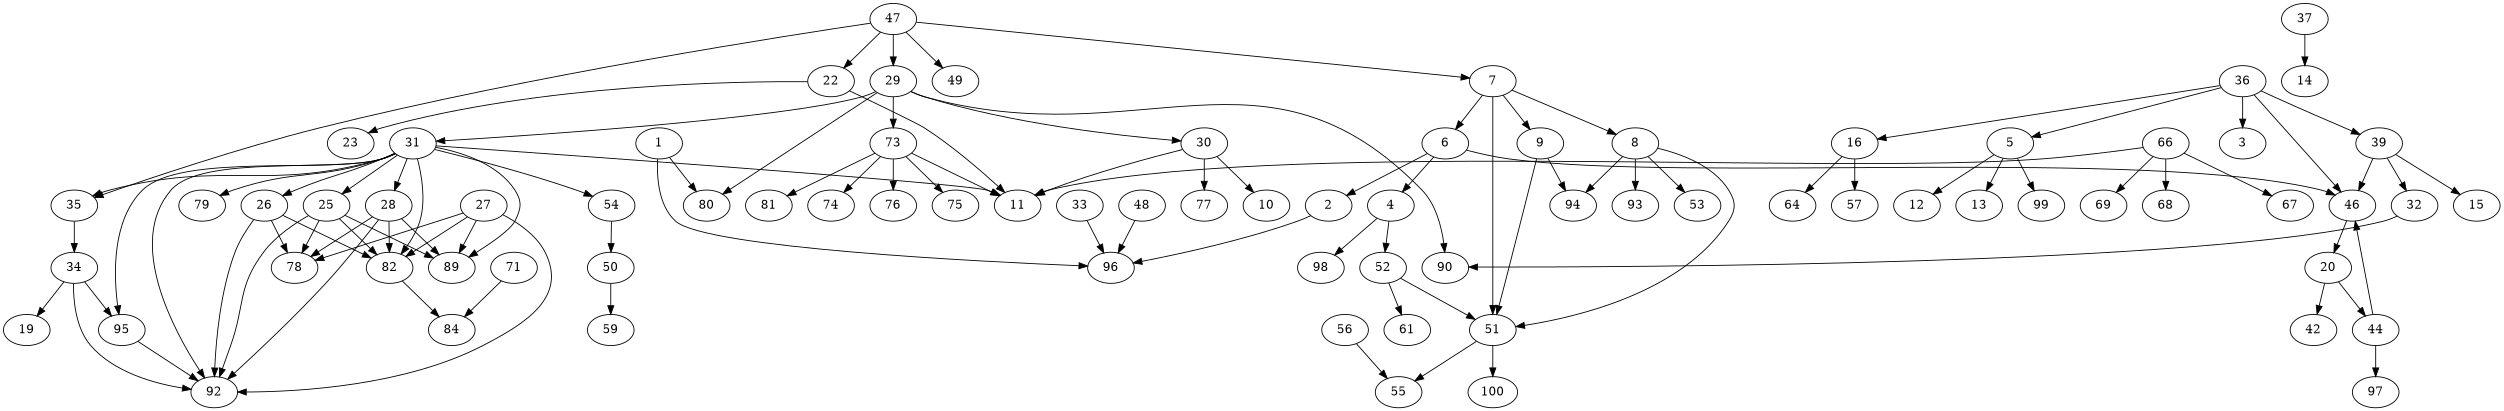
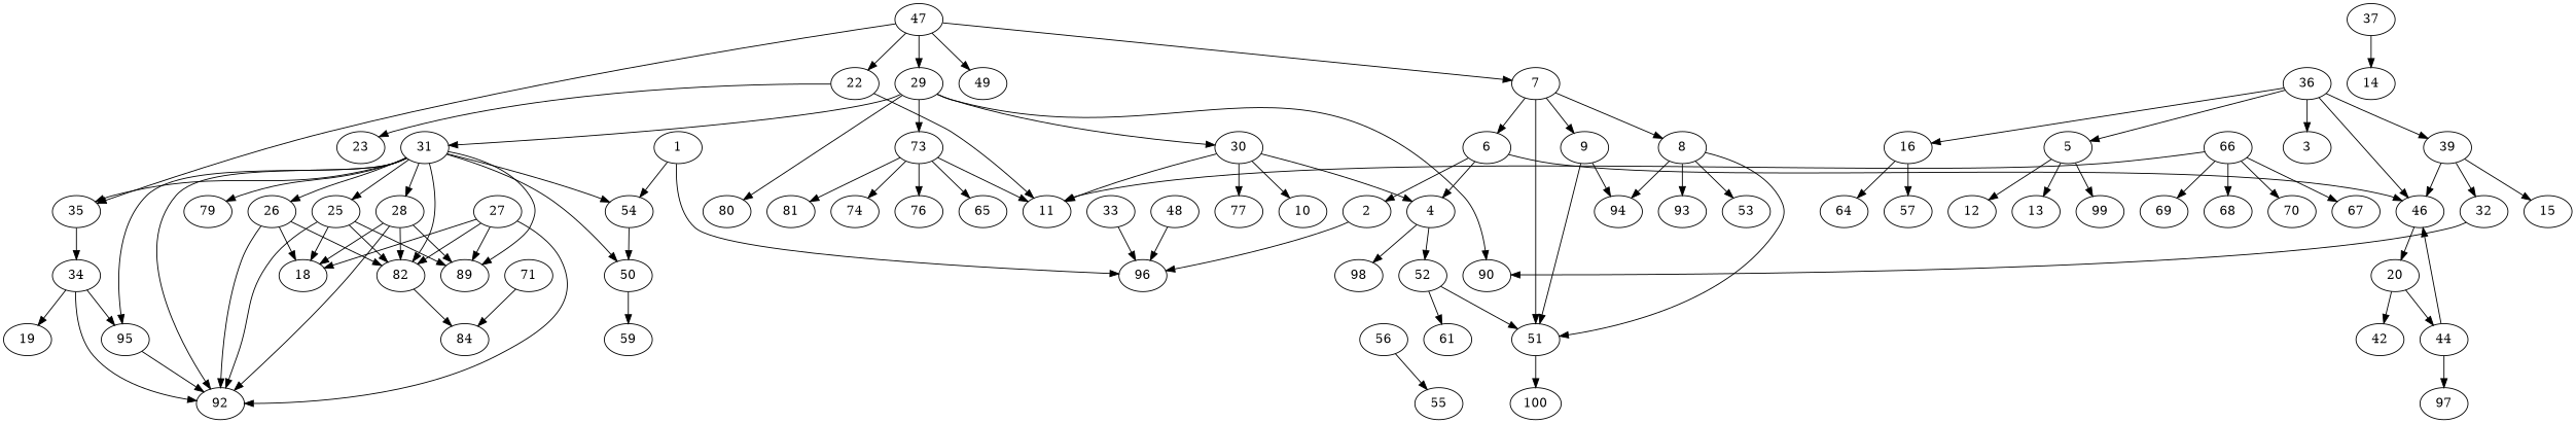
  digraph {
    fontname="DejaVu Serif"
    node [fontname="DejaVu Serif"]
    edge [fontname="DejaVu Serif"]
    1
    54
    96
    50
    59
    7
    8
    9
    6
    51
    93
    94
    53
    46
    4
    2
    100
    55
    16
    64
    57
    n22 [label=20]
    52
    98
    31
    25
    92
    11
    82
    89
    95
    79
    28
    26
    35
-   78
+   78 [label=18]
    84
    27
    37
    14
    44
    42
    97
    71
    22
    23
    5
    99
    12
    13
    36
    3
    39
    15
    32
    90
    47
    49
    29
    30
    73
    80
    34
    66
    67
    69
    68
+   70
    61
    19
    10
    77
    74
    76
-   75
+   75 [label=65]
    81
    33
    48
    56
-   1 -> 80
+   1 -> 54
    1 -> 96
    54 -> 50
    50 -> 59
    7 -> 8
    7 -> 9
    7 -> 6
    7 -> 51
    8 -> 51
    8 -> 93
    8 -> 94
    8 -> 53
    9 -> 51
    9 -> 94
    6 -> 46
    6 -> 4
    6 -> 2
    51 -> 100
-   51 -> 55
    46 -> n22
    4 -> 52
    4 -> 98
    2 -> 96
    16 -> 64
    16 -> 57
    n22 -> 44
    n22 -> 42
    52 -> 51
    52 -> 61
    31 -> 54
    31 -> 25
    31 -> 92
-   31 -> 11
+   31 -> 50
    31 -> 82
    31 -> 89
    31 -> 95
    31 -> 79
    31 -> 28
    31 -> 26
    31 -> 35
    25 -> 92
    25 -> 82
    25 -> 89
    25 -> 78
    82 -> 84
    95 -> 92
    28 -> 92
    28 -> 82
    28 -> 89
    28 -> 78
    26 -> 92
    26 -> 82
    26 -> 78
    35 -> 34
    27 -> 92
    27 -> 82
    27 -> 89
    27 -> 78
    37 -> 14
    44 -> 46
    44 -> 97
    71 -> 84
    22 -> 11
    22 -> 23
    5 -> 99
    5 -> 12
    5 -> 13
    36 -> 46
    36 -> 16
    36 -> 5
    36 -> 3
    36 -> 39
    39 -> 46
    39 -> 15
    39 -> 32
    32 -> 90
    47 -> 7
    47 -> 35
    47 -> 22
    47 -> 49
    47 -> 29
    29 -> 31
    29 -> 90
    29 -> 30
    29 -> 73
    29 -> 80
+   30 -> 4
    30 -> 11
    30 -> 10
    30 -> 77
    73 -> 11
    73 -> 74
    73 -> 76
    73 -> 75
    73 -> 81
    34 -> 92
    34 -> 95
    34 -> 19
    66 -> 11
    66 -> 67
    66 -> 69
    66 -> 68
+   66 -> 70
    33 -> 96
    48 -> 96
    56 -> 55
  }
